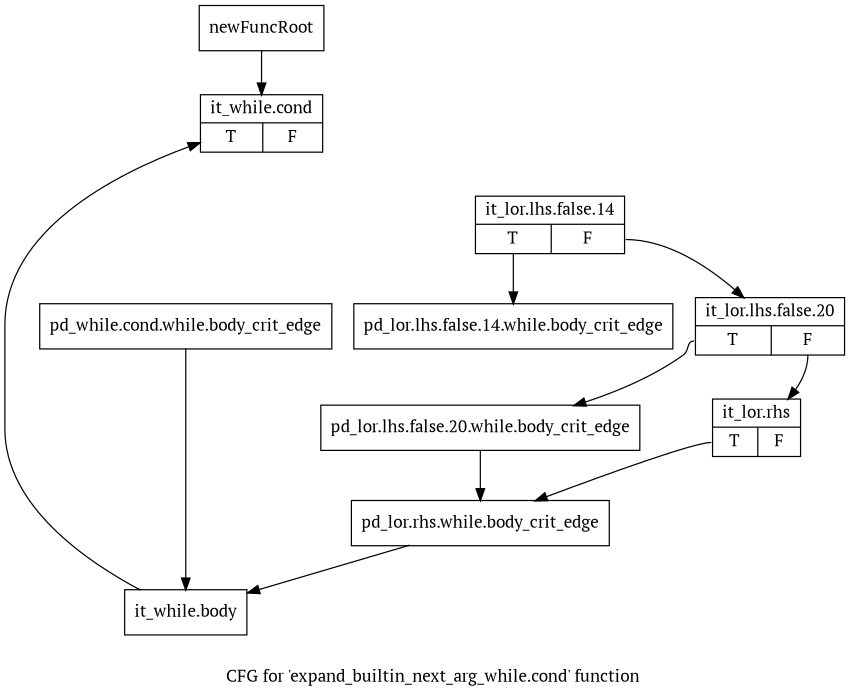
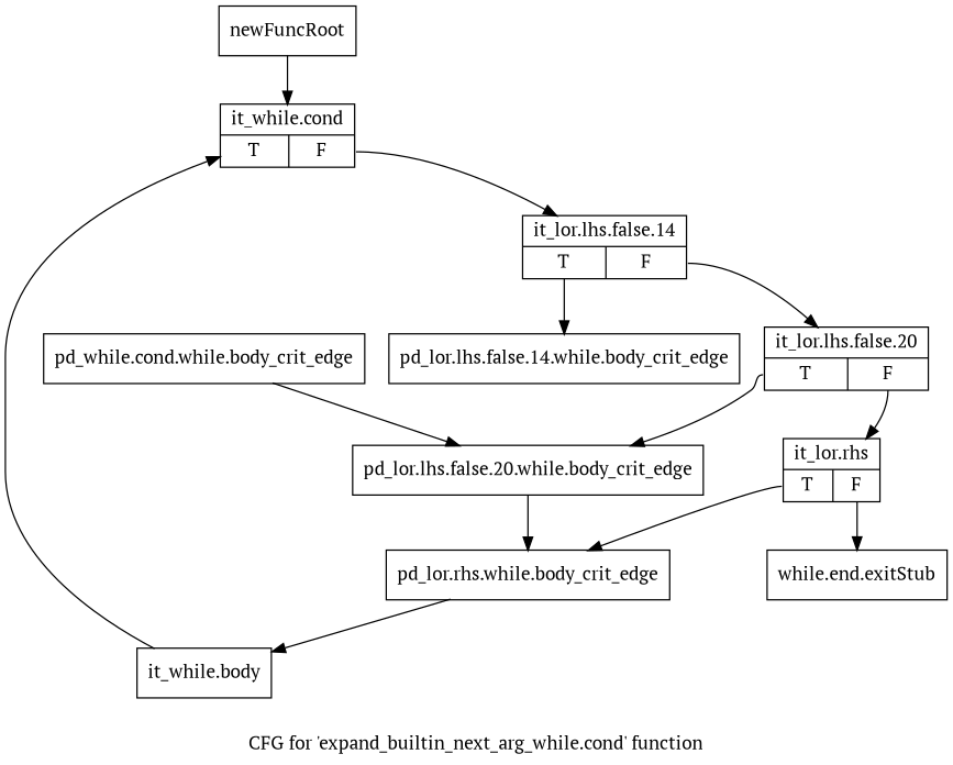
  digraph {
    fontname="PT Serif"
    label="CFG for 'expand_builtin_next_arg_while.cond' function"
    node [fontname="PT Serif" shape=record]
    edge [fontname="PT Serif"]
    n1 [label="{newFuncRoot}"]
    n2 [label="{it_while.cond|{<s0>T|<s1>F}}"]
    n3 [label="{it_lor.lhs.false.14|{<s0>T|<s1>F}}"]
    n4 [label="{pd_while.cond.while.body_crit_edge}"]
    n5 [label="{it_while.body}"]
    n6 [label="{pd_lor.lhs.false.14.while.body_crit_edge}"]
    n7 [label="{it_lor.lhs.false.20|{<s0>T|<s1>F}}"]
+   n8 [label="{while.end.exitStub}"]
    n9 [label="{pd_lor.lhs.false.20.while.body_crit_edge}"]
    n10 [label="{it_lor.rhs|{<s0>T|<s1>F}}"]
    n11 [label="{pd_lor.rhs.while.body_crit_edge}"]
    n1 -> n2
+   n2 -> n3 [tailport=s1]
    n3 -> n6 [tailport=s0]
    n3 -> n7 [tailport=s1]
-   n4 -> n5
+   n4 -> n9
    n5 -> n2
    n7 -> n9 [tailport=s0]
    n7 -> n10 [tailport=s1]
    n9 -> n11
+   n10 -> n8 [tailport=s1]
    n10 -> n11 [tailport=s0]
    n11 -> n5
  }
